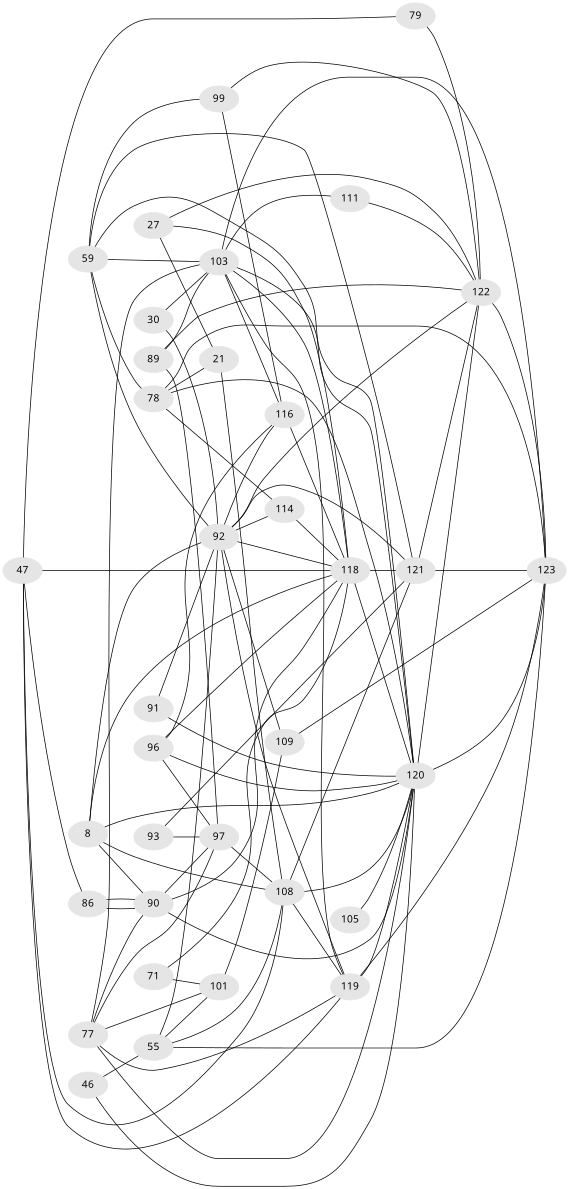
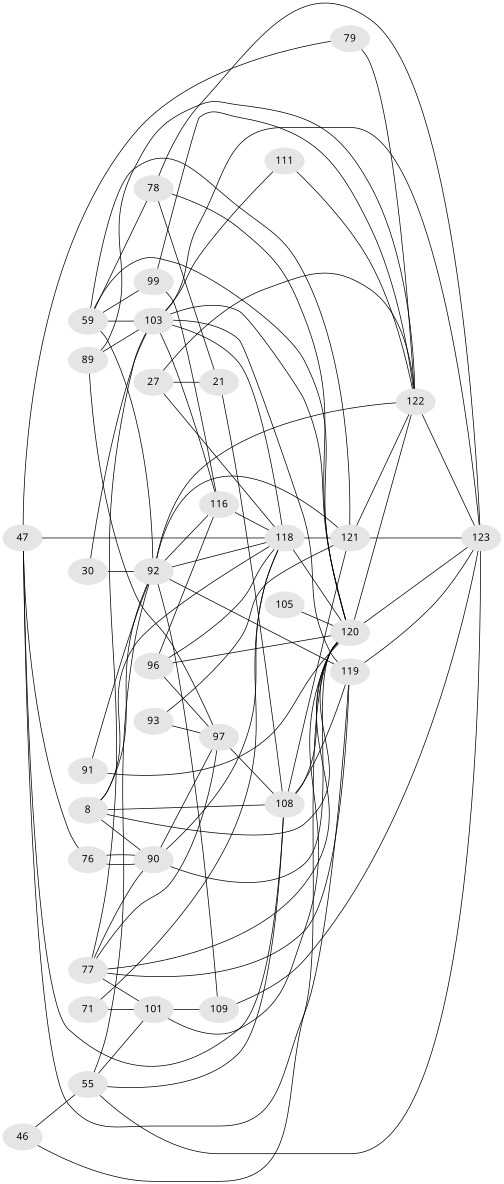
  graph {
    fontname="Noto Sans"
    rankdir=LR
    node [color=gray90 fontname="Noto Sans" style=filled]
    edge [fontname="Noto Sans"]
    8 [super="+6"]
    90 [super="+72+83"]
    92 [super="+13+44+85"]
    108 [super="+70+57+95+36"]
    118 [super="+75+113"]
    120 [super="+5+88+117+115"]
    97 [super="+37+82"]
    122 [super="+18+34+107"]
    119 [super="+7+19+76+67+64"]
    121 [super="+104"]
-   114 [super="+106"]
    n12 [label=109 super="+84"]
    116 [super="+110"]
    123 [super="+112+60"]
    27
    n16 [label=21]
    30
    103 [super="+98+94"]
    111
    46 [super="+31"]
    55
    101 [super="+1+41"]
    47 [super="+23"]
    79
-   86
+   86 [label=76]
    59 [super="+49+50"]
    78 [super="+12+51"]
    99 [super="+53"]
    89 [super="+29"]
    71
    77 [super="+32+54+62"]
    91 [super="+22"]
    93
    96 [super="+43"]
    105
    8 -- 90 [weight=2]
    8 -- 92
    8 -- 108 [weight=2]
    8 -- 118 [weight=2]
    8 -- 120
    90 -- 118
    90 -- 120
    90 -- 97
    92 -- 118
    92 -- 122
    92 -- 119 [weight=5]
    92 -- 121
-   92 -- 114 [weight=2]
    92 -- n12
    92 -- 116
    108 -- 120
    108 -- 119 [weight=4]
    108 -- 121 [weight=2]
    118 -- 120
    118 -- 121 [weight=2]
    120 -- 122 [weight=5]
    120 -- 123 [weight=2]
    97 -- 108 [weight=3]
    122 -- 123
-   119 -- 120
+   101 -- 120
    119 -- 123 [weight=2]
    121 -- 122
    121 -- 123 [weight=3]
-   114 -- 118 [weight=2]
    n12 -- 123
    116 -- 118
    27 -- 118
    27 -- 122
    27 -- n16
    n16 -- 108
    30 -- 92 [weight=2]
    30 -- 103
    103 -- 118 [weight=2]
    103 -- 120
    103 -- 119 [weight=3]
    103 -- 116 [weight=2]
    103 -- 123 [weight=3]
    103 -- 111
    111 -- 122
    46 -- 120 [weight=2]
    46 -- 55 [weight=2]
    55 -- 92
    55 -- 108
    55 -- 123
    55 -- 101
    101 -- n12
    47 -- 108
    47 -- 118 [weight=3]
    47 -- 119
    47 -- 79
    47 -- 86
    79 -- 122 [weight=2]
    86 -- 90
    86 -- 90
    59 -- 92 [weight=3]
    59 -- 120
    59 -- 121
    59 -- 103 [weight=5]
    59 -- 78 [weight=2]
    59 -- 99
    78 -- 120 [weight=2]
-   78 -- 114
    78 -- 123 [weight=3]
    78 -- n16 [weight=2]
    99 -- 122
    99 -- 116
    89 -- 97
    89 -- 122
    89 -- 103
    71 -- 118
    71 -- 101
    77 -- 90
    77 -- 120 [weight=2]
    77 -- 97
    77 -- 119 [weight=4]
    77 -- 103
    77 -- 101 [weight=3]
    91 -- 92 [weight=2]
    91 -- 120 [weight=5]
    93 -- 97
    93 -- 121
    96 -- 118 [weight=2]
    96 -- 120 [weight=2]
    96 -- 97
    96 -- 116 [weight=2]
    105 -- 120 [weight=2]
  }
